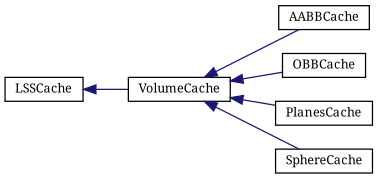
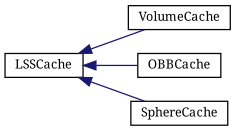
  digraph {
    fontname="Noto Serif"
    rankdir=LR
    node [color=black fillcolor=white fontname="Noto Serif" fontsize=10 shape=record style=filled]
    edge [color=midnightblue dir=back fontname="Noto Serif" fontsize=10 labelfontname=Helvetica labelfontsize=10 style=solid]
    n1 [height=0.2 label=VolumeCache width=0.4]
-   n2 [height=0.2 label=AABBCache width=0.4]
    n3 [height=0.2 label=OBBCache width=0.4]
-   n4 [height=0.2 label=PlanesCache width=0.4]
    n5 [height=0.2 label=SphereCache width=0.4]
    n6 [height=0.2 label=LSSCache width=0.4]
-   n1 -> n2
-   n1 -> n3
-   n1 -> n4
-   n1 -> n5
+   n6 -> n3
+   n6 -> n5
    n6 -> n1
  }
